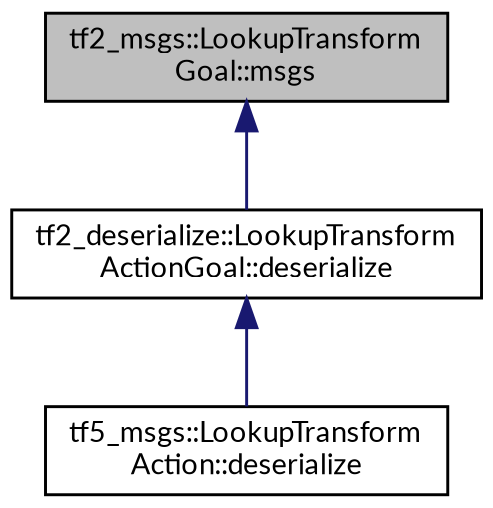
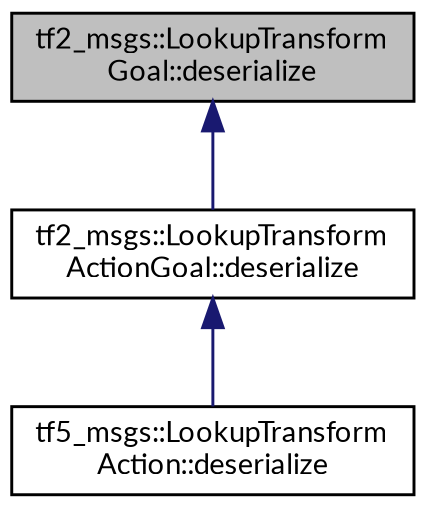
  digraph {
    fontname=Lato
    rankdir=TB
    node [color=black fillcolor=white fontname=Lato fontsize=10 shape=record style=filled]
    edge [color=midnightblue dir=back fontname=Lato fontsize=10 labelfontname=Helvetica labelfontsize=10 style=solid]
-   n1 [fillcolor=grey75 fontcolor=black height=0.2 label="tf2_msgs::LookupTransform\lGoal::msgs" width=0.4]
-   n2 [height=0.2 label="tf2_deserialize::LookupTransform\lActionGoal::deserialize" width=0.4]
+   n1 [fillcolor=grey75 fontcolor=black height=0.2 label="tf2_msgs::LookupTransform\lGoal::deserialize" width=0.4]
+   n2 [height=0.2 label="tf2_msgs::LookupTransform\lActionGoal::deserialize" width=0.4]
    n3 [height=0.2 label="tf5_msgs::LookupTransform\lAction::deserialize" width=0.4]
    n1 -> n2
    n2 -> n3
  }
